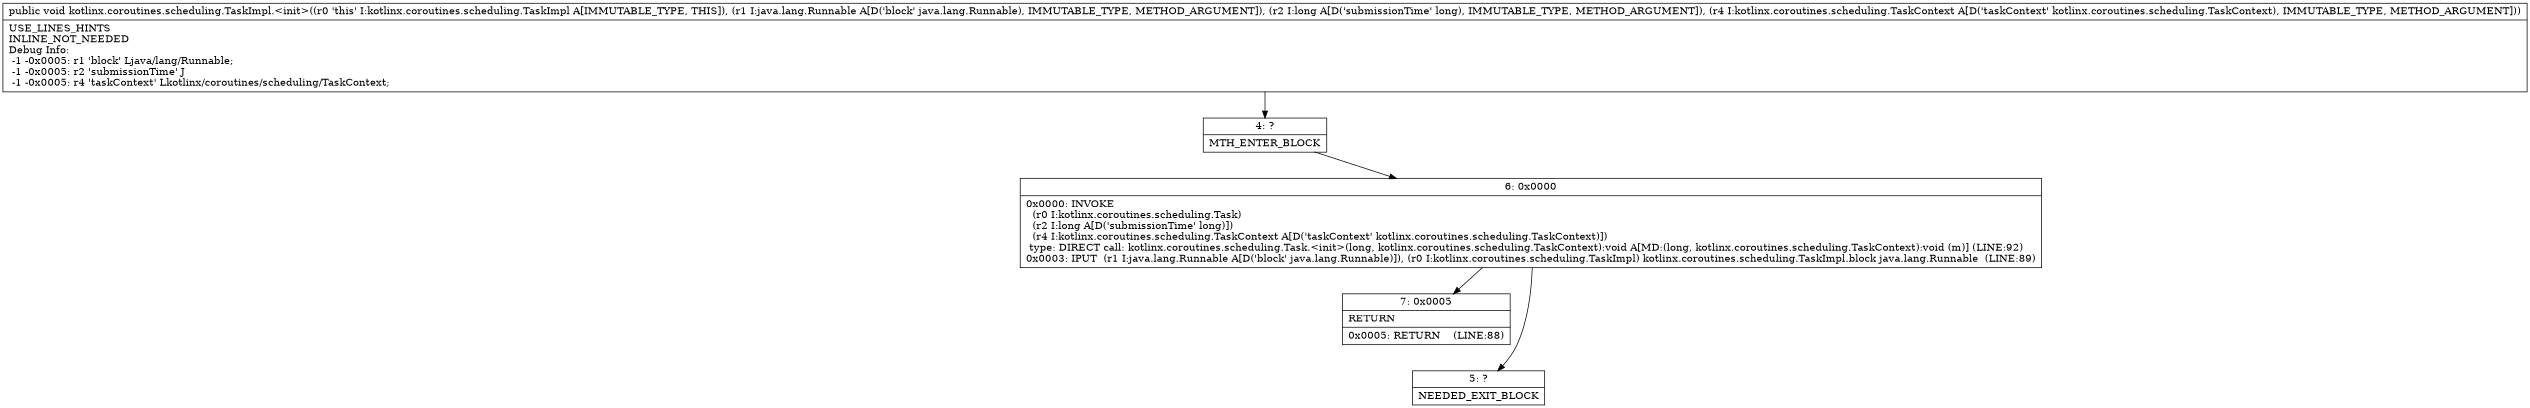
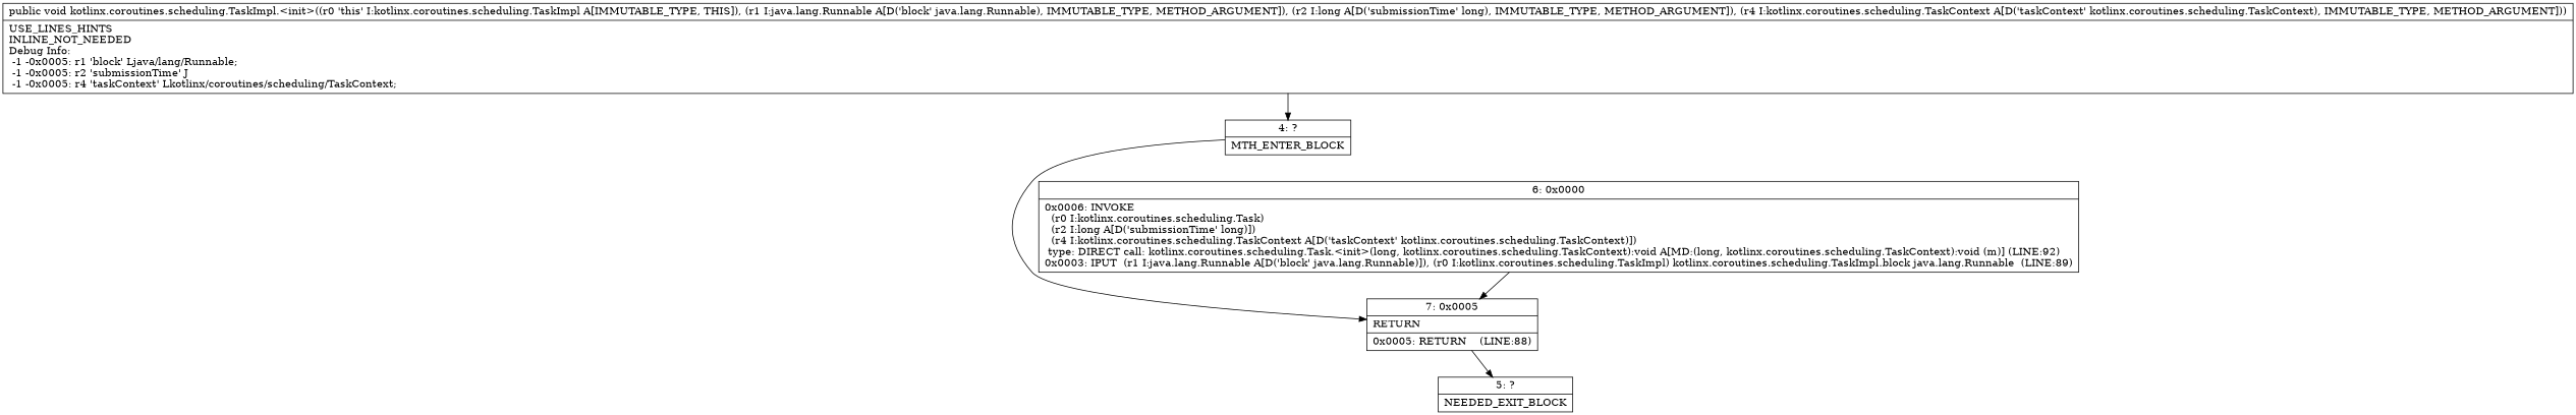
  digraph {
    node [shape=record]
    n1 [label="{4\:\ ?|MTH_ENTER_BLOCK\l}"]
-   n2 [label="{6\:\ 0x0000|0x0000: INVOKE  \l  (r0 I:kotlinx.coroutines.scheduling.Task)\l  (r2 I:long A[D('submissionTime' long)])\l  (r4 I:kotlinx.coroutines.scheduling.TaskContext A[D('taskContext' kotlinx.coroutines.scheduling.TaskContext)])\l type: DIRECT call: kotlinx.coroutines.scheduling.Task.\<init\>(long, kotlinx.coroutines.scheduling.TaskContext):void A[MD:(long, kotlinx.coroutines.scheduling.TaskContext):void (m)] (LINE:92)\l0x0003: IPUT  (r1 I:java.lang.Runnable A[D('block' java.lang.Runnable)]), (r0 I:kotlinx.coroutines.scheduling.TaskImpl) kotlinx.coroutines.scheduling.TaskImpl.block java.lang.Runnable  (LINE:89)\l}"]
+   n2 [label="{6\:\ 0x0000|0x0006: INVOKE  \l  (r0 I:kotlinx.coroutines.scheduling.Task)\l  (r2 I:long A[D('submissionTime' long)])\l  (r4 I:kotlinx.coroutines.scheduling.TaskContext A[D('taskContext' kotlinx.coroutines.scheduling.TaskContext)])\l type: DIRECT call: kotlinx.coroutines.scheduling.Task.\<init\>(long, kotlinx.coroutines.scheduling.TaskContext):void A[MD:(long, kotlinx.coroutines.scheduling.TaskContext):void (m)] (LINE:92)\l0x0003: IPUT  (r1 I:java.lang.Runnable A[D('block' java.lang.Runnable)]), (r0 I:kotlinx.coroutines.scheduling.TaskImpl) kotlinx.coroutines.scheduling.TaskImpl.block java.lang.Runnable  (LINE:89)\l}"]
    n3 [label="{7\:\ 0x0005|RETURN\l|0x0005: RETURN    (LINE:88)\l}"]
    n4 [label="{5\:\ ?|NEEDED_EXIT_BLOCK\l}"]
    n5 [label="{public void kotlinx.coroutines.scheduling.TaskImpl.\<init\>((r0 'this' I:kotlinx.coroutines.scheduling.TaskImpl A[IMMUTABLE_TYPE, THIS]), (r1 I:java.lang.Runnable A[D('block' java.lang.Runnable), IMMUTABLE_TYPE, METHOD_ARGUMENT]), (r2 I:long A[D('submissionTime' long), IMMUTABLE_TYPE, METHOD_ARGUMENT]), (r4 I:kotlinx.coroutines.scheduling.TaskContext A[D('taskContext' kotlinx.coroutines.scheduling.TaskContext), IMMUTABLE_TYPE, METHOD_ARGUMENT]))  | USE_LINES_HINTS\lINLINE_NOT_NEEDED\lDebug Info:\l  \-1 \-0x0005: r1 'block' Ljava\/lang\/Runnable;\l  \-1 \-0x0005: r2 'submissionTime' J\l  \-1 \-0x0005: r4 'taskContext' Lkotlinx\/coroutines\/scheduling\/TaskContext;\l}"]
-   n1 -> n2
+   n1 -> n3
    n2 -> n3
-   n2 -> n4
+   n3 -> n4
    n5 -> n1
  }
